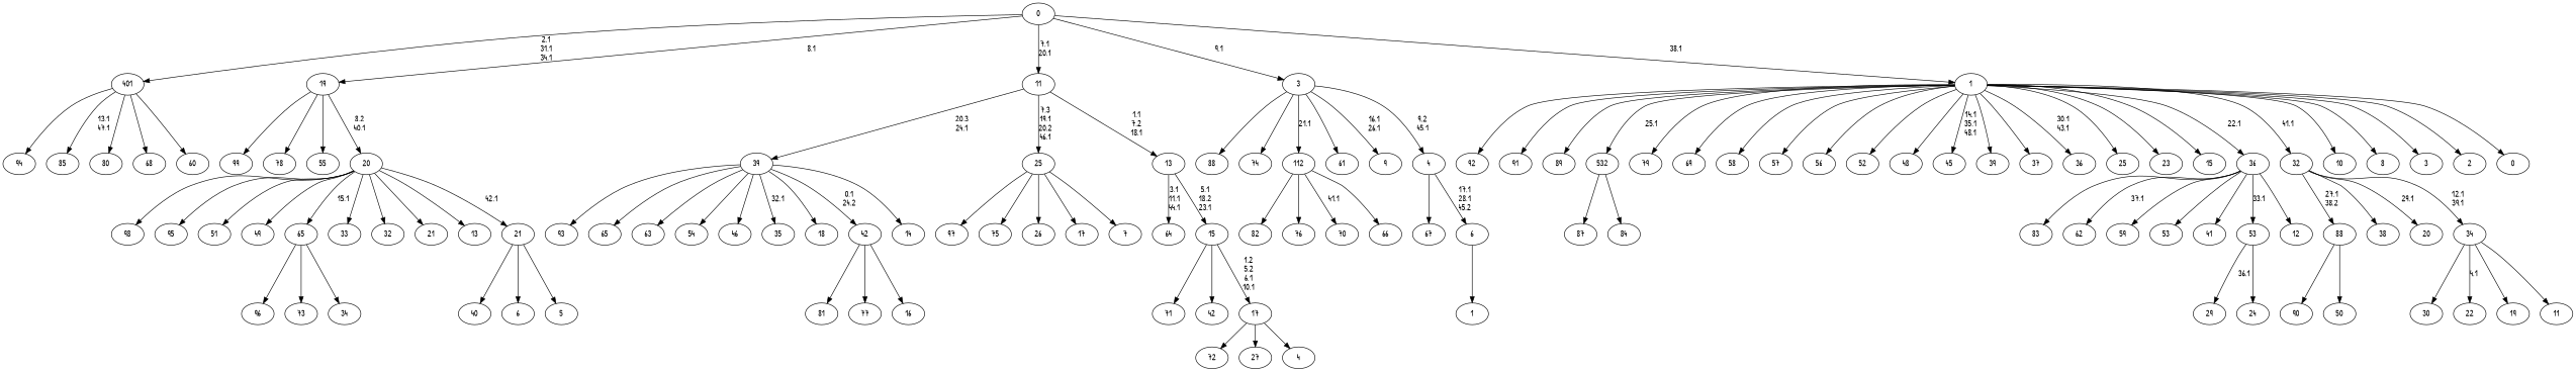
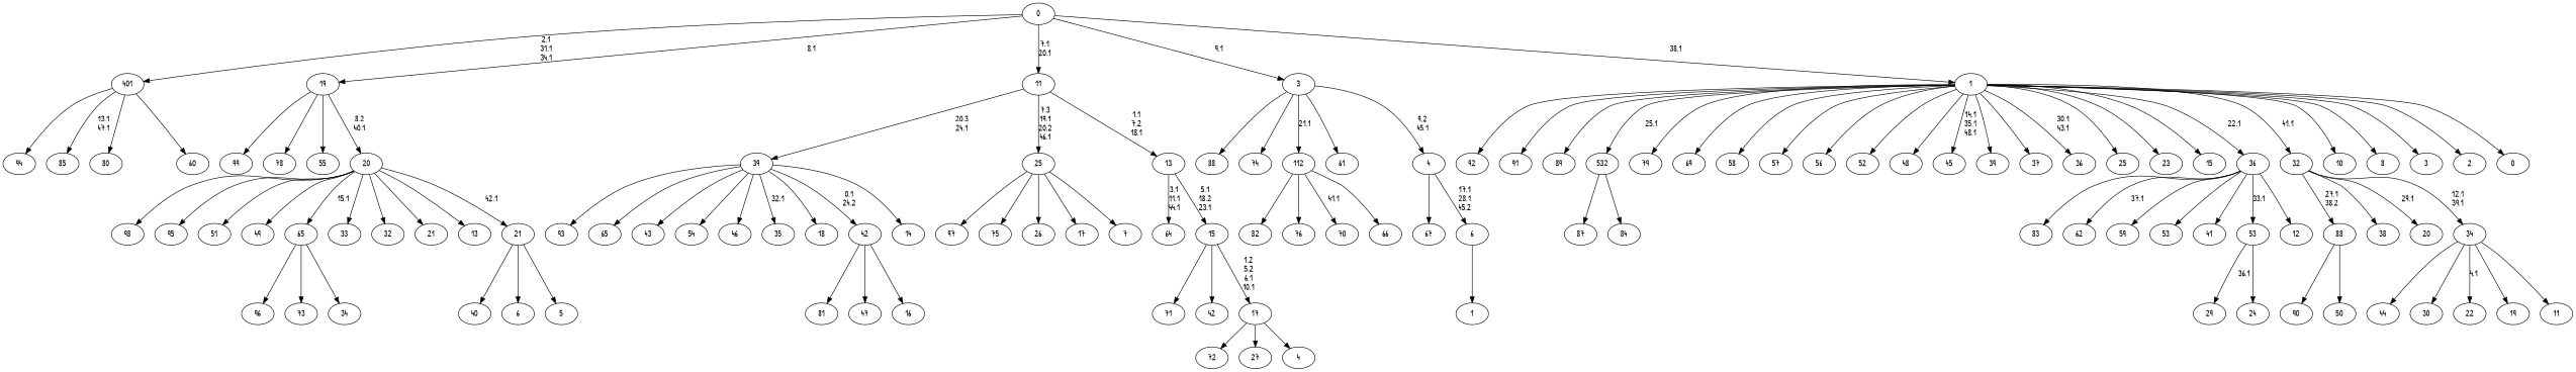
  digraph {
    fontname="Patrick Hand"
    node [fontname="Patrick Hand"]
    edge [fontname="Patrick Hand"]
    n1 [label=99]
    n2 [label=98]
    n3 [label=97]
    n4 [label=96]
    n5 [label=95]
    n6 [label=94]
    n7 [label=93]
    n8 [label=92]
    n9 [label=91]
    n10 [label=90]
    n11 [label=89]
    n12 [label=88]
    n13 [label=87]
    n14 [label=85]
    n15 [label=84]
    n16 [label=532]
    n17 [label=83]
    n18 [label=82]
    n19 [label=81]
    n20 [label=80]
    n21 [label=79]
    n22 [label=78]
-   n23 [label=77]
+   n23 [label=47]
    n24 [label=76]
    n25 [label=75]
    n26 [label=74]
    n27 [label=73]
    n28 [label=72]
    n29 [label=71]
    n30 [label=70]
    n31 [label=69]
-   n32 [label=68]
    n33 [label=67]
    n34 [label=66]
    112
    n36 [label=65]
    n37 [label=64]
-   n38 [label=63]
+   n38 [label=43]
    n39 [label=62]
    n40 [label=61]
    n41 [label=60]
    n42 [label=401]
    n43 [label=59]
    n44 [label=58]
    n45 [label=57]
    n46 [label=56]
    n47 [label=55]
    n48 [label=54]
    n49 [label=53]
    n50 [label=52]
    n51 [label=51]
    n52 [label=50]
    88
    n54 [label=49]
    n55 [label=48]
    n56 [label=46]
    n57 [label=45]
+   n58 [label=44]
    n59 [label=42]
    n60 [label=41]
    n61 [label=40]
    n62 [label=39]
    n63 [label=38]
    n64 [label=37]
    n65 [label=36]
    n66 [label=35]
    n67 [label=34]
    65
    n69 [label=33]
    n70 [label=32]
    n71 [label=30]
    n72 [label=29]
    n73 [label=27]
    n74 [label=26]
    n75 [label=25]
    n76 [label=24]
    53
    n78 [label=23]
    n79 [label=22]
    n80 [label=21]
    n81 [label=20]
    n82 [label=19]
    n83 [label=18]
    n84 [label=17]
    n85 [label=16]
    42
    n87 [label=15]
    n88 [label=14]
    39
    n90 [label=13]
    n91 [label=12]
    36
    n93 [label=11]
    34
    32
    n96 [label=10]
-   n97 [label=9]
    n98 [label=8]
    n99 [label=7]
    25
    n101 [label=6]
    n102 [label=5]
    21
    20
    19
    n106 [label=4]
    17
    15
    13
    11
    n111 [label=3]
    n112 [label=2]
    n113 [label=1]
    6
    4
    3
    n117 [label=0]
    1
    0
    n16 -> n13
    n16 -> n15
    112 -> n18
    112 -> n24
    112 -> n30 [label="41,1"]
    112 -> n34
    n42 -> n6
    n42 -> n14 [label="13,1\n47,1"]
    n42 -> n20
-   n42 -> n32
    n42 -> n41
    88 -> n10
    88 -> n52
    65 -> n4
    65 -> n27
    65 -> n67
    53 -> n72 [label="36,1"]
    53 -> n76
    42 -> n19
    42 -> n23
    42 -> n85
    39 -> n7
    39 -> n36
    39 -> n38
    39 -> n48
    39 -> n56
    39 -> n66 [label="32,1"]
    39 -> n83
    39 -> 42 [label="0,1\n24,2"]
    39 -> n88
    36 -> n17
    36 -> n39 [label="37,1"]
    36 -> n43
    36 -> n49
    36 -> n60
    36 -> 53 [label="33,1"]
    36 -> n91
+   34 -> n58
    34 -> n71
    34 -> n79 [label="4,1"]
    34 -> n82
    34 -> n93
    32 -> 88 [label="27,1\n38,2"]
    32 -> n63
    32 -> n81 [label="29,1"]
    32 -> 34 [label="12,1\n39,1"]
    25 -> n3
    25 -> n25
    25 -> n74
    25 -> n84
    25 -> n99
    21 -> n61
    21 -> n101
    21 -> n102
    20 -> n2
    20 -> n5
    20 -> n51
    20 -> n54
    20 -> 65 [label="15,1"]
    20 -> n69
    20 -> n70
    20 -> n80
    20 -> n90
    20 -> 21 [label="42,1"]
    19 -> n1
    19 -> n22
    19 -> n47
    19 -> 20 [label="8,2\n40,1"]
    17 -> n28
    17 -> n73
    17 -> n106
    15 -> n29
    15 -> n59
    15 -> 17 [label="1,2\n5,2\n6,1\n10,1"]
    13 -> n37 [label="3,1\n11,1\n44,1"]
    13 -> 15 [label="5,1\n18,2\n23,1"]
    11 -> 39 [label="20,3\n24,1"]
    11 -> 25 [label="7,3\n19,1\n20,2\n46,1"]
    11 -> 13 [label="1,1\n7,2\n18,1"]
    6 -> n113
    4 -> n33
    4 -> 6 [label="17,1\n28,1\n45,2"]
    3 -> n12
    3 -> n26
    3 -> 112 [label="21,1"]
    3 -> n40
-   3 -> n97 [label="16,1\n26,1"]
    3 -> 4 [label="9,2\n45,1"]
    1 -> n8
    1 -> n9
    1 -> n11
    1 -> n16 [label="25,1"]
    1 -> n21
    1 -> n31
    1 -> n44
    1 -> n45
    1 -> n46
    1 -> n50
    1 -> n55
    1 -> n57 [label="14,1\n35,1\n48,1"]
    1 -> n62
    1 -> n64
    1 -> n65 [label="30,1\n43,1"]
    1 -> n75
    1 -> n78
    1 -> n87
    1 -> 36 [label="22,1"]
    1 -> 32 [label="41,1"]
    1 -> n96
    1 -> n98
    1 -> n111
    1 -> n112
    1 -> n117
    0 -> n42 [label="2,1\n31,1\n34,1"]
    0 -> 19 [label="8,1"]
    0 -> 11 [label="7,1\n20,1"]
    0 -> 3 [label="9,1"]
    0 -> 1 [label="38,1"]
  }
